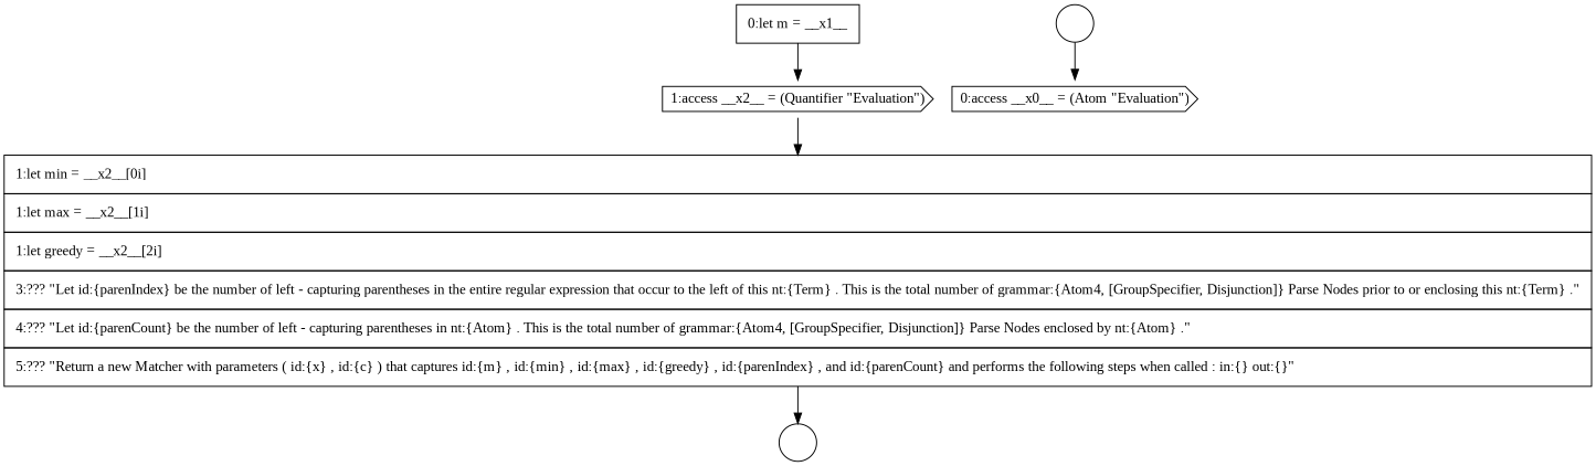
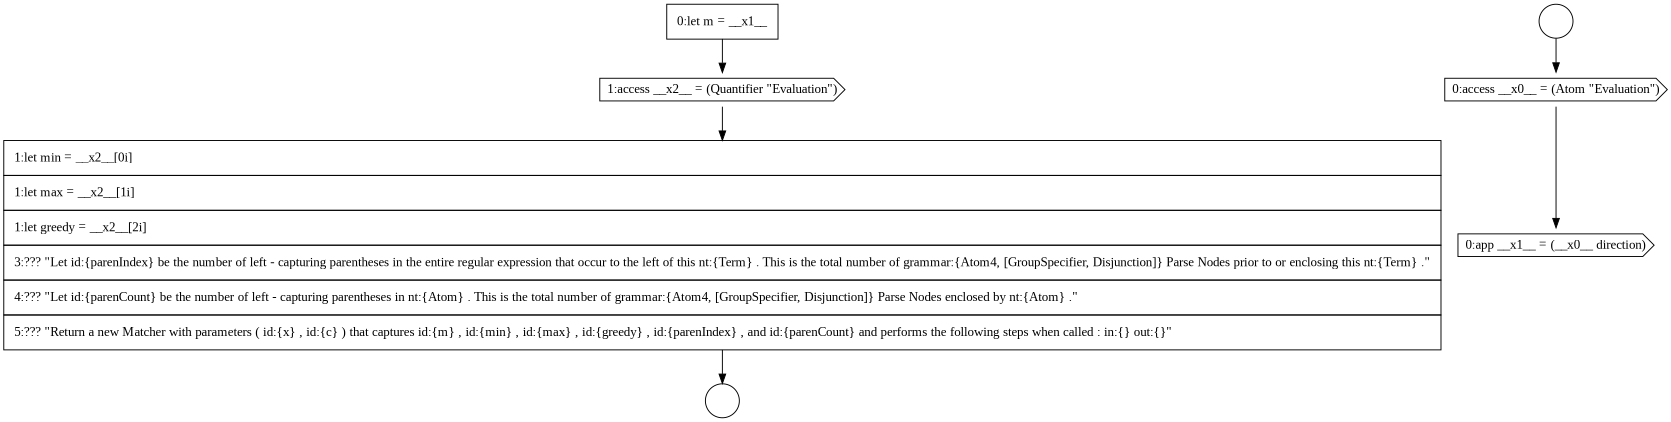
  digraph {
    fontname="Liberation Serif"
    node [color=black fillcolor=white fontname="Liberation Serif" shape=cds style=filled]
    edge [color=black fontname="Liberation Serif"]
    n1 [label=<<font color="black">1:access __x2__ = (Quantifier &quot;Evaluation&quot;)</font>>]
    n2 [label=<<font color="black">     <table border="0" cellborder="1" cellspacing="0" cellpadding="10">       <tr><td align="left">1:let min = __x2__[0i]</td></tr>       <tr><td align="left">1:let max = __x2__[1i]</td></tr>       <tr><td align="left">1:let greedy = __x2__[2i]</td></tr>       <tr><td align="left">3:??? &quot;Let id:{parenIndex} be the number of left - capturing parentheses in the entire regular expression that occur to the left of this nt:{Term} . This is the total number of grammar:{Atom4, [GroupSpecifier, Disjunction]} Parse Nodes prior to or enclosing this nt:{Term} .&quot;</td></tr>       <tr><td align="left">4:??? &quot;Let id:{parenCount} be the number of left - capturing parentheses in nt:{Atom} . This is the total number of grammar:{Atom4, [GroupSpecifier, Disjunction]} Parse Nodes enclosed by nt:{Atom} .&quot;</td></tr>       <tr><td align="left">5:??? &quot;Return a new Matcher with parameters ( id:{x} , id:{c} ) that captures id:{m} , id:{min} , id:{max} , id:{greedy} , id:{parenIndex} , and id:{parenCount} and performs the following steps when called : in:{} out:{}&quot;</td></tr>     </table>   </font>> margin=0 shape=none]
    n3 [label=" " shape=circle]
    n4 [label=" " shape=circle]
    n5 [label=<<font color="black">0:access __x0__ = (Atom &quot;Evaluation&quot;)</font>>]
+   n6 [label=<<font color="black">0:app __x1__ = (__x0__ direction)</font>>]
    n7 [label=<<font color="black">     <table border="0" cellborder="1" cellspacing="0" cellpadding="10">       <tr><td align="left">0:let m = __x1__</td></tr>     </table>   </font>> margin=0 shape=none]
    n1 -> n2
    n2 -> n3
    n4 -> n5
+   n5 -> n6
    n7 -> n1
  }
